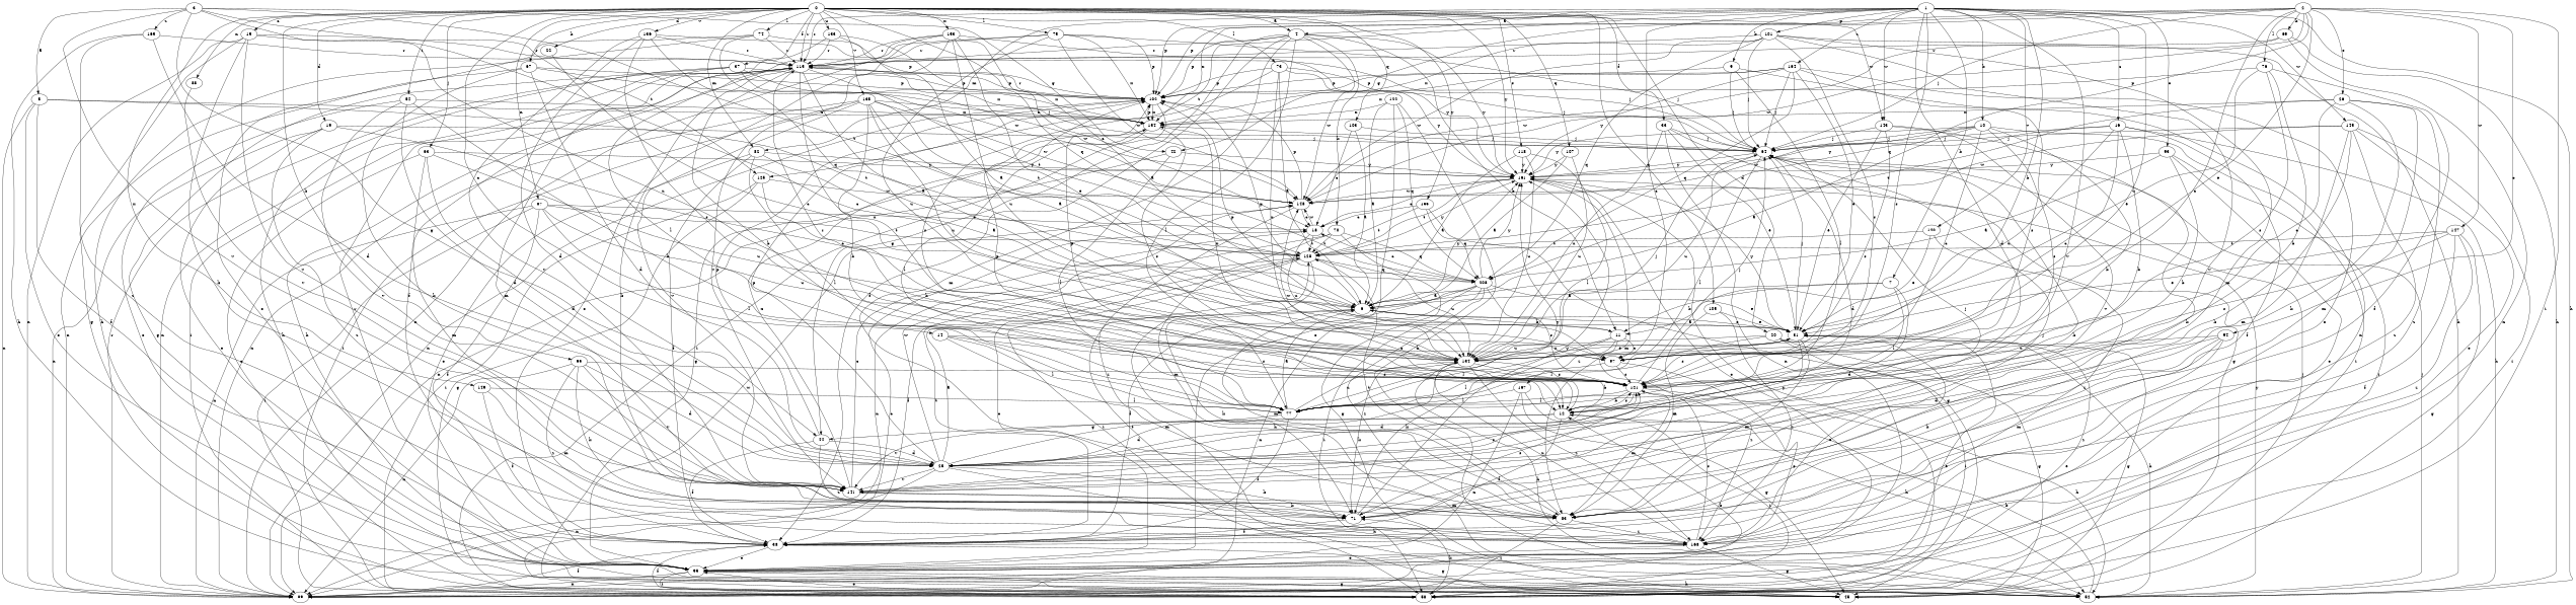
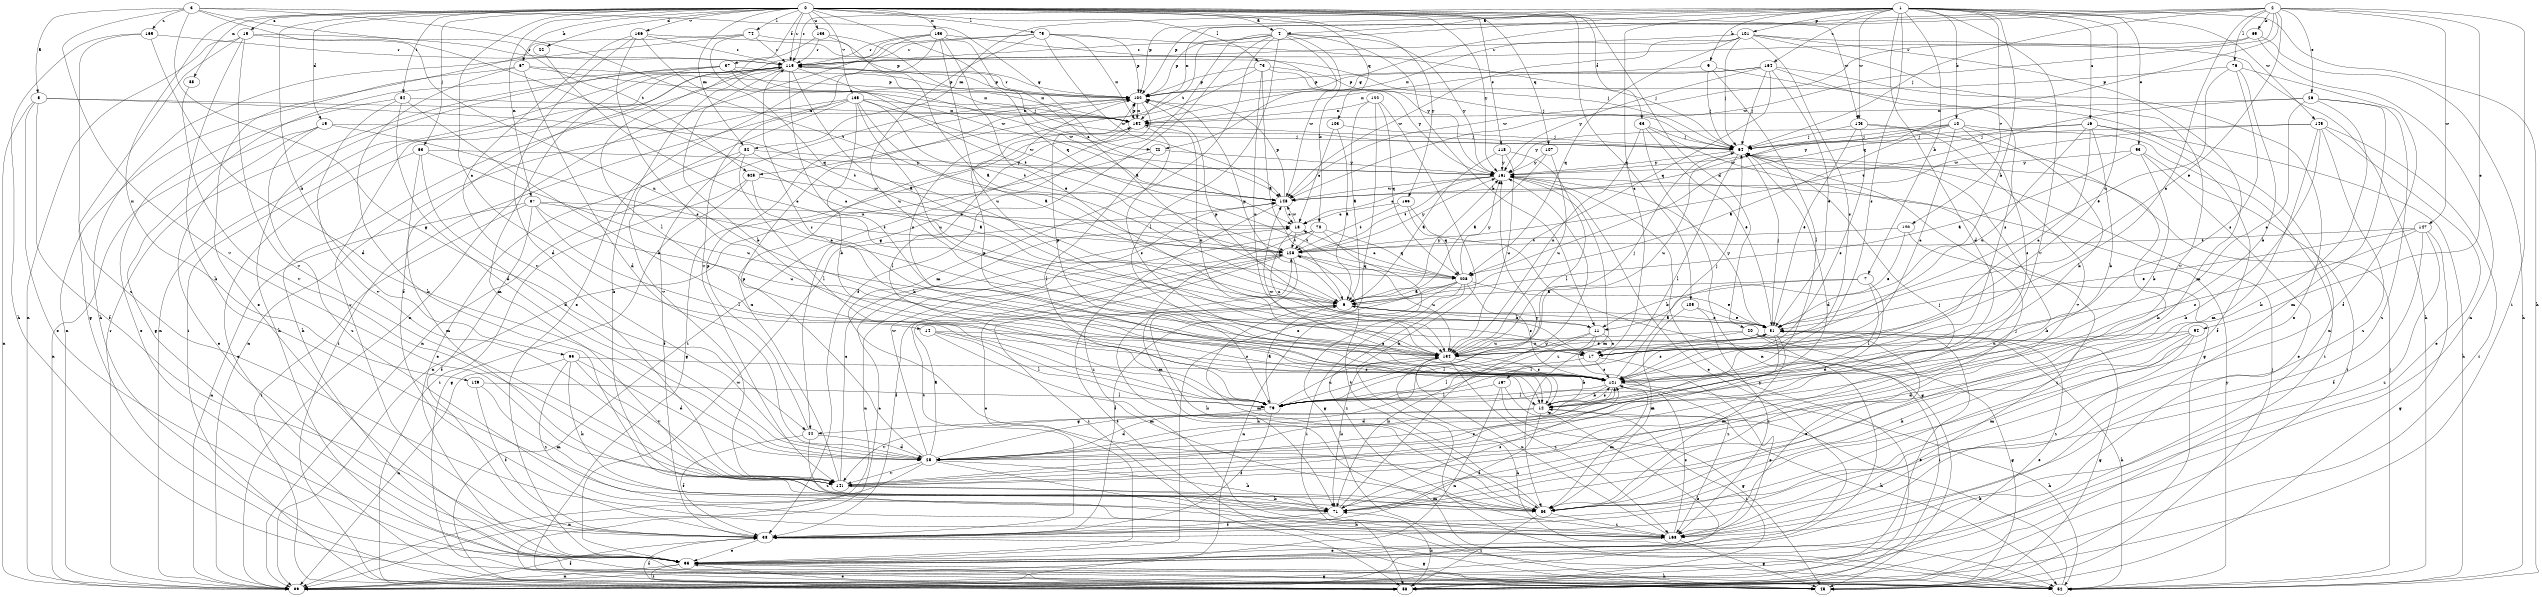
  strict digraph {
    0
    4
    14
    15
    19
    20
    22
    33
    37
    54
    63
    65
    67
    73
    74
    75
    82
    87
    88
    103
    105
    107
    n23 [label=208]
    115
    118
    133
    135
    136
    143
    149
    153
    155
    161
    11
    102
    148
    44
    38
    70
-   77
+   77 [label=79]
    83
-   17 [label=97]
+   17
    121
    141
    89
    71
    45
    64
    95
    168
    52
    134
    58
    31
    154
    25
    12
    6
    128
    18
    1
    7
    9
    10
    16
    93
    101
-   125
+   125 [label=625]
    140
    145
    164
    167
    122
    2
    26
    42
    69
    76
    94
    147
    3
    5
    165
    0 -> 4 [label=a]
    0 -> 14 [label=c]
    0 -> 15 [label=c]
    0 -> 19 [label=d]
    0 -> 20 [label=d]
    0 -> 22 [label=d]
    0 -> 33 [label=f]
    0 -> 37 [label=f]
    0 -> 54 [label=i]
    0 -> 63 [label=j]
    0 -> 65 [label=k]
    0 -> 67 [label=k]
    0 -> 73 [label=l]
    0 -> 74 [label=l]
    0 -> 75 [label=l]
    0 -> 82 [label=m]
    0 -> 87 [label=n]
    0 -> 88 [label=n]
    0 -> 103 [label=q]
    0 -> 105 [label=q]
    0 -> 107 [label=q]
    0 -> n23 [label=q]
    0 -> 115 [label=r]
    0 -> 118 [label=s]
    0 -> 133 [label=u]
    0 -> 135 [label=v]
    0 -> 136 [label=v]
    0 -> 143 [label=w]
    0 -> 149 [label=x]
    0 -> 153 [label=x]
    0 -> 155 [label=y]
    0 -> 161 [label=y]
    4 -> 115 [label=r]
    4 -> 161 [label=y]
    4 -> 11 [label=b]
    4 -> 102 [label=p]
    4 -> 148 [label=w]
    4 -> 44 [label=g]
    4 -> 38 [label=f]
    4 -> 70 [label=k]
    4 -> 77 [label=l]
    4 -> 83 [label=m]
    14 -> 77 [label=l]
    14 -> 83 [label=m]
    14 -> 17 [label=c]
    14 -> 121 [label=s]
    15 -> 115 [label=r]
    15 -> 17 [label=c]
    15 -> 141 [label=v]
    15 -> 89 [label=n]
    15 -> 71 [label=k]
    15 -> 45 [label=g]
    19 -> 17 [label=c]
    19 -> 89 [label=n]
    19 -> 64 [label=j]
    19 -> 95 [label=o]
    19 -> 168 [label=z]
    20 -> 77 [label=l]
    20 -> 45 [label=g]
    20 -> 52 [label=h]
    20 -> 134 [label=u]
    20 -> 58 [label=i]
    22 -> 17 [label=c]
    33 -> 89 [label=n]
    33 -> 45 [label=g]
    33 -> 64 [label=j]
    33 -> 134 [label=u]
    33 -> 31 [label=e]
    37 -> 102 [label=p]
    37 -> 148 [label=w]
    37 -> 83 [label=m]
    37 -> 45 [label=g]
    37 -> 52 [label=h]
    37 -> 154 [label=x]
    54 -> 141 [label=v]
    54 -> 95 [label=o]
    54 -> 154 [label=x]
    54 -> 25 [label=d]
    54 -> 12 [label=b]
    63 -> 161 [label=y]
    63 -> 83 [label=m]
    63 -> 95 [label=o]
    63 -> 134 [label=u]
    63 -> 25 [label=d]
    65 -> 121 [label=s]
    65 -> 141 [label=v]
    65 -> 89 [label=n]
    65 -> 71 [label=k]
    65 -> 168 [label=z]
    65 -> 25 [label=d]
    67 -> 102 [label=p]
    67 -> 89 [label=n]
    67 -> 71 [label=k]
    67 -> 64 [label=j]
    67 -> 25 [label=d]
    73 -> 161 [label=y]
    73 -> 102 [label=p]
    73 -> 121 [label=s]
    73 -> 64 [label=j]
    73 -> 134 [label=u]
    73 -> 6 [label=a]
    74 -> 115 [label=r]
    74 -> 102 [label=p]
    74 -> 148 [label=w]
    74 -> 95 [label=o]
    74 -> 52 [label=h]
    75 -> 115 [label=r]
    75 -> 102 [label=p]
    75 -> 148 [label=w]
    75 -> 77 [label=l]
    75 -> 64 [label=j]
    75 -> 134 [label=u]
    75 -> 154 [label=x]
    82 -> 161 [label=y]
    82 -> 38 [label=f]
    82 -> 77 [label=l]
    82 -> 95 [label=o]
    82 -> 6 [label=a]
    87 -> 38 [label=f]
    87 -> 77 [label=l]
    87 -> 89 [label=n]
    87 -> 134 [label=u]
    87 -> 58 [label=i]
    87 -> 128 [label=t]
    87 -> 18 [label=c]
    88 -> 141 [label=v]
    103 -> 64 [label=j]
    103 -> 6 [label=a]
    103 -> 18 [label=c]
    105 -> 83 [label=m]
    105 -> 168 [label=z]
    105 -> 31 [label=e]
    107 -> 161 [label=y]
    107 -> 134 [label=u]
    107 -> 6 [label=a]
    n23 -> 161 [label=y]
    n23 -> 38 [label=f]
    n23 -> 121 [label=s]
    n23 -> 89 [label=n]
    n23 -> 168 [label=z]
    n23 -> 58 [label=i]
    n23 -> 31 [label=e]
    n23 -> 6 [label=a]
    n23 -> 18 [label=c]
    115 -> 102 [label=p]
    115 -> 89 [label=n]
    115 -> 71 [label=k]
    115 -> 52 [label=h]
    115 -> 134 [label=u]
    115 -> 58 [label=i]
    115 -> 154 [label=x]
    115 -> 12 [label=b]
    115 -> 6 [label=a]
    115 -> 128 [label=t]
    118 -> 161 [label=y]
    118 -> 77 [label=l]
    118 -> 134 [label=u]
    118 -> 6 [label=a]
    133 -> 115 [label=r]
    133 -> 38 [label=f]
    133 -> 6 [label=a]
    133 -> 18 [label=c]
    135 -> 148 [label=w]
    135 -> 141 [label=v]
    135 -> 89 [label=n]
    135 -> 134 [label=u]
    135 -> 58 [label=i]
    135 -> 154 [label=x]
    135 -> 12 [label=b]
    135 -> 6 [label=a]
    135 -> 128 [label=t]
    136 -> n23 [label=q]
    136 -> 115 [label=r]
    136 -> 121 [label=s]
    136 -> 141 [label=v]
    136 -> 64 [label=j]
    136 -> 25 [label=d]
    143 -> 121 [label=s]
    143 -> 141 [label=v]
    143 -> 71 [label=k]
    143 -> 64 [label=j]
    143 -> 31 [label=e]
    149 -> 38 [label=f]
    149 -> 77 [label=l]
    149 -> 83 [label=m]
    153 -> 115 [label=r]
    153 -> 161 [label=y]
    153 -> 141 [label=v]
    153 -> 89 [label=n]
    153 -> 95 [label=o]
    153 -> 134 [label=u]
    153 -> 31 [label=e]
    153 -> 6 [label=a]
    155 -> n23 [label=q]
    155 -> 45 [label=g]
    155 -> 128 [label=t]
    155 -> 18 [label=c]
    161 -> 148 [label=w]
    161 -> 83 [label=m]
    161 -> 95 [label=o]
    161 -> 128 [label=t]
    161 -> 18 [label=c]
    11 -> 102 [label=p]
    11 -> 77 [label=l]
    11 -> 17 [label=c]
    11 -> 71 [label=k]
    11 -> 168 [label=z]
    11 -> 167 [label=z]
    102 -> 115 [label=r]
    102 -> 89 [label=n]
    102 -> 58 [label=i]
    102 -> 154 [label=x]
    148 -> 102 [label=p]
    148 -> 168 [label=z]
    148 -> 18 [label=c]
    44 -> 102 [label=p]
    44 -> 38 [label=f]
    44 -> 168 [label=z]
    44 -> 25 [label=d]
    38 -> 115 [label=r]
    38 -> 45 [label=g]
    38 -> 95 [label=o]
    38 -> 128 [label=t]
    70 -> n23 [label=q]
    70 -> 83 [label=m]
    70 -> 89 [label=n]
    70 -> 45 [label=g]
    70 -> 128 [label=t]
    77 -> 38 [label=f]
    77 -> 141 [label=v]
    77 -> 134 [label=u]
    77 -> 6 [label=a]
    83 -> 64 [label=j]
    83 -> 168 [label=z]
    83 -> 58 [label=i]
    83 -> 128 [label=t]
    17 -> 77 [label=l]
    17 -> 121 [label=s]
    17 -> 95 [label=o]
    121 -> 115 [label=r]
    121 -> 102 [label=p]
    121 -> 148 [label=w]
    121 -> 77 [label=l]
    121 -> 83 [label=m]
    121 -> 64 [label=j]
    121 -> 52 [label=h]
    121 -> 25 [label=d]
    121 -> 12 [label=b]
    141 -> 83 [label=m]
    141 -> 121 [label=s]
    141 -> 71 [label=k]
    141 -> 154 [label=x]
    141 -> 18 [label=c]
    89 -> 115 [label=r]
    89 -> 38 [label=f]
    89 -> 31 [label=e]
    89 -> 12 [label=b]
    71 -> 161 [label=y]
    71 -> 38 [label=f]
    71 -> 121 [label=s]
    45 -> 64 [label=j]
    45 -> 128 [label=t]
    64 -> 161 [label=y]
    64 -> 77 [label=l]
    64 -> 71 [label=k]
    64 -> 134 [label=u]
    64 -> 25 [label=d]
    95 -> 148 [label=w]
    95 -> 89 [label=n]
    95 -> 45 [label=g]
    95 -> 52 [label=h]
    95 -> 58 [label=i]
    168 -> 121 [label=s]
    168 -> 45 [label=g]
    168 -> 95 [label=o]
    168 -> 134 [label=u]
    168 -> 31 [label=e]
    52 -> 161 [label=y]
    52 -> 64 [label=j]
    52 -> 12 [label=b]
    134 -> 121 [label=s]
    134 -> 71 [label=k]
    134 -> 64 [label=j]
    134 -> 168 [label=z]
    134 -> 52 [label=h]
    134 -> 31 [label=e]
    134 -> 154 [label=x]
    134 -> 12 [label=b]
    58 -> 161 [label=y]
    58 -> 38 [label=f]
    58 -> 71 [label=k]
    58 -> 95 [label=o]
    58 -> 31 [label=e]
    58 -> 18 [label=c]
    31 -> 161 [label=y]
    31 -> 83 [label=m]
    31 -> 121 [label=s]
    31 -> 141 [label=v]
    31 -> 45 [label=g]
    31 -> 64 [label=j]
    31 -> 134 [label=u]
    31 -> 6 [label=a]
    154 -> 102 [label=p]
    154 -> 77 [label=l]
    154 -> 121 [label=s]
    154 -> 45 [label=g]
    154 -> 64 [label=j]
    25 -> 161 [label=y]
    25 -> 102 [label=p]
    25 -> 148 [label=w]
    25 -> 141 [label=v]
    25 -> 89 [label=n]
    25 -> 71 [label=k]
    25 -> 64 [label=j]
    25 -> 52 [label=h]
    25 -> 6 [label=a]
    12 -> 102 [label=p]
    12 -> 44 [label=g]
    12 -> 38 [label=f]
    12 -> 121 [label=s]
    12 -> 58 [label=i]
    12 -> 25 [label=d]
    6 -> 161 [label=y]
    6 -> 11 [label=b]
    6 -> 102 [label=p]
    6 -> 83 [label=m]
    6 -> 71 [label=k]
    6 -> 31 [label=e]
    128 -> n23 [label=q]
    128 -> 161 [label=y]
    128 -> 38 [label=f]
    128 -> 95 [label=o]
    128 -> 52 [label=h]
    128 -> 134 [label=u]
    128 -> 58 [label=i]
    18 -> 148 [label=w]
    18 -> 134 [label=u]
    18 -> 128 [label=t]
    1 -> 4 [label=a]
    1 -> 82 [label=m]
    1 -> 115 [label=r]
    1 -> 143 [label=w]
    1 -> 11 [label=b]
    1 -> 102 [label=p]
    1 -> 17 [label=c]
    1 -> 121 [label=s]
    1 -> 141 [label=v]
    1 -> 52 [label=h]
    1 -> 134 [label=u]
    1 -> 25 [label=d]
    1 -> 7 [label=b]
    1 -> 9 [label=b]
    1 -> 10 [label=b]
    1 -> 16 [label=c]
    1 -> 93 [label=o]
    1 -> 101 [label=p]
    1 -> 125 [label=t]
    1 -> 140 [label=v]
    1 -> 145 [label=w]
    1 -> 164 [label=z]
    7 -> 11 [label=b]
    7 -> 77 [label=l]
    7 -> 25 [label=d]
    7 -> 6 [label=a]
    9 -> 102 [label=p]
    9 -> 77 [label=l]
    9 -> 89 [label=n]
    9 -> 64 [label=j]
    10 -> 161 [label=y]
    10 -> 148 [label=w]
    10 -> 17 [label=c]
    10 -> 121 [label=s]
    10 -> 64 [label=j]
    10 -> 58 [label=i]
    10 -> 12 [label=b]
    10 -> 6 [label=a]
    16 -> 161 [label=y]
    16 -> 38 [label=f]
    16 -> 17 [label=c]
    16 -> 64 [label=j]
    16 -> 52 [label=h]
    16 -> 134 [label=u]
    16 -> 12 [label=b]
    93 -> 161 [label=y]
    93 -> 95 [label=o]
    93 -> 58 [label=i]
    93 -> 12 [label=b]
    93 -> 6 [label=a]
    101 -> n23 [label=q]
    101 -> 115 [label=r]
    101 -> 148 [label=w]
    101 -> 83 [label=m]
    101 -> 121 [label=s]
    101 -> 141 [label=v]
    101 -> 64 [label=j]
    101 -> 52 [label=h]
    101 -> 154 [label=x]
    125 -> 148 [label=w]
    125 -> 45 [label=g]
    125 -> 58 [label=i]
    125 -> 12 [label=b]
    140 -> 168 [label=z]
    140 -> 31 [label=e]
    140 -> 128 [label=t]
    145 -> 148 [label=w]
    145 -> 83 [label=m]
    145 -> 71 [label=k]
    145 -> 64 [label=j]
    145 -> 95 [label=o]
    145 -> 168 [label=z]
    145 -> 58 [label=i]
    164 -> n23 [label=q]
    164 -> 161 [label=y]
    164 -> 102 [label=p]
    164 -> 121 [label=s]
    164 -> 64 [label=j]
    164 -> 95 [label=o]
    164 -> 31 [label=e]
    164 -> 154 [label=x]
    167 -> 77 [label=l]
    167 -> 89 [label=n]
    167 -> 45 [label=g]
    167 -> 52 [label=h]
    122 -> n23 [label=q]
    122 -> 95 [label=o]
    122 -> 52 [label=h]
    122 -> 154 [label=x]
    122 -> 6 [label=a]
    2 -> n23 [label=q]
    2 -> 102 [label=p]
    2 -> 148 [label=w]
    2 -> 17 [label=c]
    2 -> 64 [label=j]
    2 -> 58 [label=i]
    2 -> 31 [label=e]
    2 -> 154 [label=x]
    2 -> 26 [label=e]
    2 -> 42 [label=g]
    2 -> 69 [label=k]
    2 -> 76 [label=l]
    2 -> 94 [label=o]
    2 -> 147 [label=w]
    26 -> 83 [label=m]
    26 -> 17 [label=c]
    26 -> 71 [label=k]
    26 -> 168 [label=z]
    26 -> 154 [label=x]
    26 -> 128 [label=t]
    42 -> 161 [label=y]
    42 -> 77 [label=l]
    42 -> 89 [label=n]
    69 -> 115 [label=r]
    69 -> 148 [label=w]
    69 -> 89 [label=n]
    69 -> 52 [label=h]
    76 -> 102 [label=p]
    76 -> 38 [label=f]
    76 -> 121 [label=s]
    76 -> 31 [label=e]
    76 -> 12 [label=b]
    94 -> 83 [label=m]
    94 -> 71 [label=k]
    94 -> 168 [label=z]
    94 -> 134 [label=u]
    94 -> 25 [label=d]
    147 -> 38 [label=f]
    147 -> 121 [label=s]
    147 -> 45 [label=g]
    147 -> 168 [label=z]
    147 -> 31 [label=e]
    147 -> 128 [label=t]
    3 -> 44 [label=g]
    3 -> 141 [label=v]
    3 -> 134 [label=u]
    3 -> 128 [label=t]
    3 -> 125 [label=t]
    3 -> 42 [label=g]
    3 -> 5 [label=a]
    3 -> 165 [label=z]
    5 -> 38 [label=f]
    5 -> 89 [label=n]
    5 -> 95 [label=o]
    5 -> 154 [label=x]
    5 -> 128 [label=t]
    165 -> 115 [label=r]
    165 -> 168 [label=z]
    165 -> 52 [label=h]
    165 -> 25 [label=d]
  }
